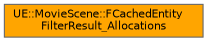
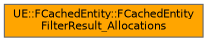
  digraph {
    rankdir=LR
    fontname="DejaVu Sans"
-   n1 [color=grey40 fillcolor=orange fontname="DejaVu Sans" fontsize=10 height=0.2 label="UE::MovieScene::FCachedEntity\lFilterResult_Allocations" shape=box style=filled width=0.4]
+   n1 [color=grey40 fillcolor=orange fontname="DejaVu Sans" fontsize=10 height=0.2 label="UE::FCachedEntity::FCachedEntity\lFilterResult_Allocations" shape=box style=filled width=0.4]
  }
